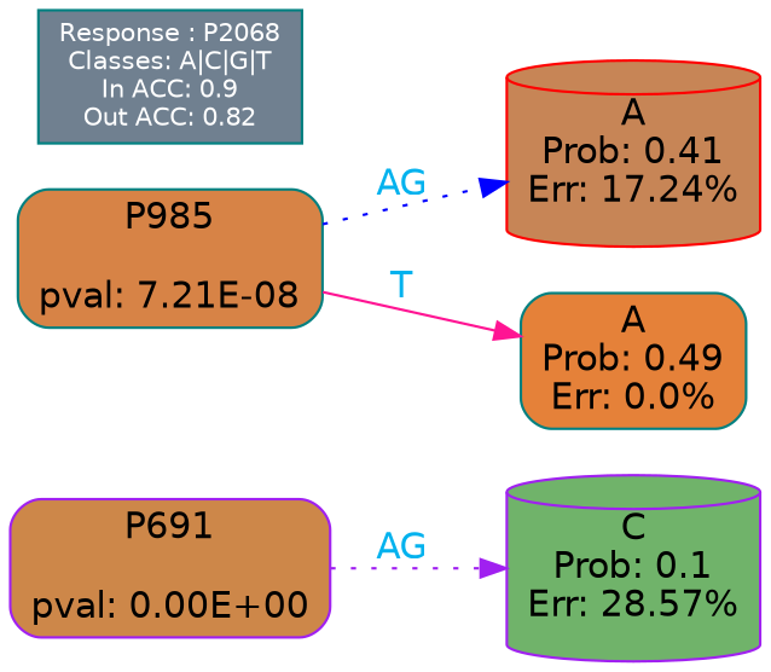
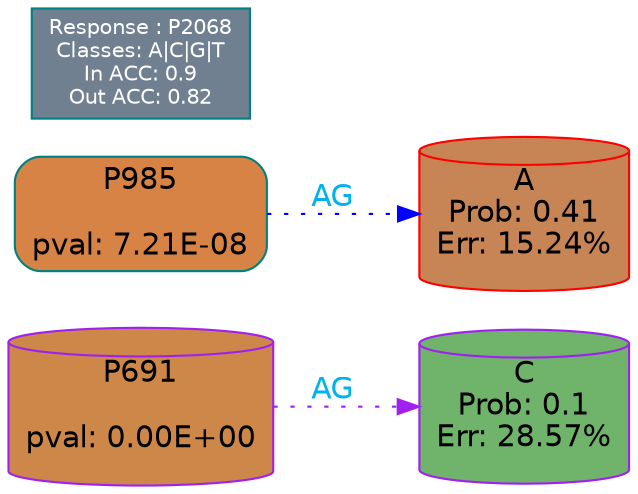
  digraph {
    rankdir=LR
    ranksep=equally
    splines=polylines
    node [color=teal fontname=helvetica shape=box style="filled, rounded"]
    edge [fontcolor=deepskyblue2 fontname=helvetica style=dotted]
    n1 [color=purple fillcolor="#70b36a" label="C\nProb: 0.1\nErr: 28.57%" shape=cylinder]
-   n2 [color=red fillcolor="#c78556" label="A\nProb: 0.41\nErr: 17.24%" shape=cylinder]
-   n3 [fillcolor="#e58139" label="A\nProb: 0.49\nErr: 0.0%"]
+   n2 [color=red fillcolor="#c78556" label="A\nProb: 0.41\nErr: 15.24%" shape=cylinder]
    n4 [align=left fillcolor=slategray fontcolor=white fontsize=10 label="Response : P2068\nClasses: A|C|G|T\nIn ACC: 0.9\nOut ACC: 0.82\n" style=filled]
-   n5 [color=purple fillcolor="#cd8749" label="P691\n\npval: 0.00E+00"]
+   n5 [color=purple fillcolor="#cd8749" label="P691\n\npval: 0.00E+00" shape=cylinder]
    n6 [fillcolor="#d78346" label="P985\n\npval: 7.21E-08"]
    subgraph sub_1 {
      rank=same
      n1
      n2
-     n3
    }
    subgraph sub_2 {
      rank=same
      n4
      n5
    }
    n5 -> n1 [color=purple label=AG]
    n6 -> n2 [color=blue label=AG]
-   n6 -> n3 [color=deeppink label=T style=solid]
  }
